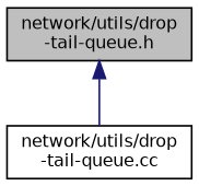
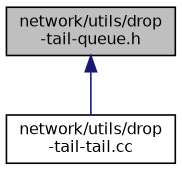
  digraph {
    node [color=black fontname=Helvetica fontsize=10 shape=record style=filled]
    n1 [fillcolor=grey75 fontcolor=black height=0.2 label="network/utils/drop\l-tail-queue.h" width=0.4]
-   n2 [fillcolor=white height=0.2 label="network/utils/drop\l-tail-queue.cc" width=0.4]
+   n2 [fillcolor=white height=0.2 label="network/utils/drop\l-tail-tail.cc" width=0.4]
    n1 -> n2 [color=midnightblue dir=back fontname=Helvetica fontsize=10 labelfontname=Helvetica labelfontsize=10 style=solid]
  }
